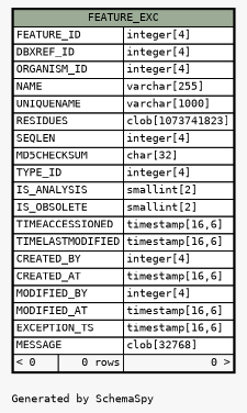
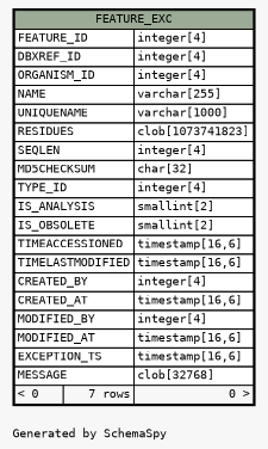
  digraph {
    bgcolor="#f7f7f7"
    fontname="DejaVu Sans Mono"
    fontsize=11
    label="\nGenerated by SchemaSpy"
    labeljust=l
    nodesep=0.18
    rankdir=RL
    ranksep=0.46
-   n1 [fontname="DejaVu Sans Mono" fontsize=11 label=<     <TABLE BORDER="2" CELLBORDER="1" CELLSPACING="0" BGCOLOR="#ffffff">       <TR><TD COLSPAN="3" BGCOLOR="#9bab96" ALIGN="CENTER">FEATURE_EXC</TD></TR>       <TR><TD PORT="FEATURE_ID" COLSPAN="2" ALIGN="LEFT">FEATURE_ID</TD><TD PORT="FEATURE_ID.type" ALIGN="LEFT">integer[4]</TD></TR>       <TR><TD PORT="DBXREF_ID" COLSPAN="2" ALIGN="LEFT">DBXREF_ID</TD><TD PORT="DBXREF_ID.type" ALIGN="LEFT">integer[4]</TD></TR>       <TR><TD PORT="ORGANISM_ID" COLSPAN="2" ALIGN="LEFT">ORGANISM_ID</TD><TD PORT="ORGANISM_ID.type" ALIGN="LEFT">integer[4]</TD></TR>       <TR><TD PORT="NAME" COLSPAN="2" ALIGN="LEFT">NAME</TD><TD PORT="NAME.type" ALIGN="LEFT">varchar[255]</TD></TR>       <TR><TD PORT="UNIQUENAME" COLSPAN="2" ALIGN="LEFT">UNIQUENAME</TD><TD PORT="UNIQUENAME.type" ALIGN="LEFT">varchar[1000]</TD></TR>       <TR><TD PORT="RESIDUES" COLSPAN="2" ALIGN="LEFT">RESIDUES</TD><TD PORT="RESIDUES.type" ALIGN="LEFT">clob[1073741823]</TD></TR>       <TR><TD PORT="SEQLEN" COLSPAN="2" ALIGN="LEFT">SEQLEN</TD><TD PORT="SEQLEN.type" ALIGN="LEFT">integer[4]</TD></TR>       <TR><TD PORT="MD5CHECKSUM" COLSPAN="2" ALIGN="LEFT">MD5CHECKSUM</TD><TD PORT="MD5CHECKSUM.type" ALIGN="LEFT">char[32]</TD></TR>       <TR><TD PORT="TYPE_ID" COLSPAN="2" ALIGN="LEFT">TYPE_ID</TD><TD PORT="TYPE_ID.type" ALIGN="LEFT">integer[4]</TD></TR>       <TR><TD PORT="IS_ANALYSIS" COLSPAN="2" ALIGN="LEFT">IS_ANALYSIS</TD><TD PORT="IS_ANALYSIS.type" ALIGN="LEFT">smallint[2]</TD></TR>       <TR><TD PORT="IS_OBSOLETE" COLSPAN="2" ALIGN="LEFT">IS_OBSOLETE</TD><TD PORT="IS_OBSOLETE.type" ALIGN="LEFT">smallint[2]</TD></TR>       <TR><TD PORT="TIMEACCESSIONED" COLSPAN="2" ALIGN="LEFT">TIMEACCESSIONED</TD><TD PORT="TIMEACCESSIONED.type" ALIGN="LEFT">timestamp[16,6]</TD></TR>       <TR><TD PORT="TIMELASTMODIFIED" COLSPAN="2" ALIGN="LEFT">TIMELASTMODIFIED</TD><TD PORT="TIMELASTMODIFIED.type" ALIGN="LEFT">timestamp[16,6]</TD></TR>       <TR><TD PORT="CREATED_BY" COLSPAN="2" ALIGN="LEFT">CREATED_BY</TD><TD PORT="CREATED_BY.type" ALIGN="LEFT">integer[4]</TD></TR>       <TR><TD PORT="CREATED_AT" COLSPAN="2" ALIGN="LEFT">CREATED_AT</TD><TD PORT="CREATED_AT.type" ALIGN="LEFT">timestamp[16,6]</TD></TR>       <TR><TD PORT="MODIFIED_BY" COLSPAN="2" ALIGN="LEFT">MODIFIED_BY</TD><TD PORT="MODIFIED_BY.type" ALIGN="LEFT">integer[4]</TD></TR>       <TR><TD PORT="MODIFIED_AT" COLSPAN="2" ALIGN="LEFT">MODIFIED_AT</TD><TD PORT="MODIFIED_AT.type" ALIGN="LEFT">timestamp[16,6]</TD></TR>       <TR><TD PORT="EXCEPTION_TS" COLSPAN="2" ALIGN="LEFT">EXCEPTION_TS</TD><TD PORT="EXCEPTION_TS.type" ALIGN="LEFT">timestamp[16,6]</TD></TR>       <TR><TD PORT="MESSAGE" COLSPAN="2" ALIGN="LEFT">MESSAGE</TD><TD PORT="MESSAGE.type" ALIGN="LEFT">clob[32768]</TD></TR>       <TR><TD ALIGN="LEFT" BGCOLOR="#f7f7f7">&lt; 0</TD><TD ALIGN="RIGHT" BGCOLOR="#f7f7f7">0 rows</TD><TD ALIGN="RIGHT" BGCOLOR="#f7f7f7">0 &gt;</TD></TR>     </TABLE>> shape=plaintext]
+   n1 [fontname="DejaVu Sans Mono" fontsize=11 label=<     <TABLE BORDER="2" CELLBORDER="1" CELLSPACING="0" BGCOLOR="#ffffff">       <TR><TD COLSPAN="3" BGCOLOR="#9bab96" ALIGN="CENTER">FEATURE_EXC</TD></TR>       <TR><TD PORT="FEATURE_ID" COLSPAN="2" ALIGN="LEFT">FEATURE_ID</TD><TD PORT="FEATURE_ID.type" ALIGN="LEFT">integer[4]</TD></TR>       <TR><TD PORT="DBXREF_ID" COLSPAN="2" ALIGN="LEFT">DBXREF_ID</TD><TD PORT="DBXREF_ID.type" ALIGN="LEFT">integer[4]</TD></TR>       <TR><TD PORT="ORGANISM_ID" COLSPAN="2" ALIGN="LEFT">ORGANISM_ID</TD><TD PORT="ORGANISM_ID.type" ALIGN="LEFT">integer[4]</TD></TR>       <TR><TD PORT="NAME" COLSPAN="2" ALIGN="LEFT">NAME</TD><TD PORT="NAME.type" ALIGN="LEFT">varchar[255]</TD></TR>       <TR><TD PORT="UNIQUENAME" COLSPAN="2" ALIGN="LEFT">UNIQUENAME</TD><TD PORT="UNIQUENAME.type" ALIGN="LEFT">varchar[1000]</TD></TR>       <TR><TD PORT="RESIDUES" COLSPAN="2" ALIGN="LEFT">RESIDUES</TD><TD PORT="RESIDUES.type" ALIGN="LEFT">clob[1073741823]</TD></TR>       <TR><TD PORT="SEQLEN" COLSPAN="2" ALIGN="LEFT">SEQLEN</TD><TD PORT="SEQLEN.type" ALIGN="LEFT">integer[4]</TD></TR>       <TR><TD PORT="MD5CHECKSUM" COLSPAN="2" ALIGN="LEFT">MD5CHECKSUM</TD><TD PORT="MD5CHECKSUM.type" ALIGN="LEFT">char[32]</TD></TR>       <TR><TD PORT="TYPE_ID" COLSPAN="2" ALIGN="LEFT">TYPE_ID</TD><TD PORT="TYPE_ID.type" ALIGN="LEFT">integer[4]</TD></TR>       <TR><TD PORT="IS_ANALYSIS" COLSPAN="2" ALIGN="LEFT">IS_ANALYSIS</TD><TD PORT="IS_ANALYSIS.type" ALIGN="LEFT">smallint[2]</TD></TR>       <TR><TD PORT="IS_OBSOLETE" COLSPAN="2" ALIGN="LEFT">IS_OBSOLETE</TD><TD PORT="IS_OBSOLETE.type" ALIGN="LEFT">smallint[2]</TD></TR>       <TR><TD PORT="TIMEACCESSIONED" COLSPAN="2" ALIGN="LEFT">TIMEACCESSIONED</TD><TD PORT="TIMEACCESSIONED.type" ALIGN="LEFT">timestamp[16,6]</TD></TR>       <TR><TD PORT="TIMELASTMODIFIED" COLSPAN="2" ALIGN="LEFT">TIMELASTMODIFIED</TD><TD PORT="TIMELASTMODIFIED.type" ALIGN="LEFT">timestamp[16,6]</TD></TR>       <TR><TD PORT="CREATED_BY" COLSPAN="2" ALIGN="LEFT">CREATED_BY</TD><TD PORT="CREATED_BY.type" ALIGN="LEFT">integer[4]</TD></TR>       <TR><TD PORT="CREATED_AT" COLSPAN="2" ALIGN="LEFT">CREATED_AT</TD><TD PORT="CREATED_AT.type" ALIGN="LEFT">timestamp[16,6]</TD></TR>       <TR><TD PORT="MODIFIED_BY" COLSPAN="2" ALIGN="LEFT">MODIFIED_BY</TD><TD PORT="MODIFIED_BY.type" ALIGN="LEFT">integer[4]</TD></TR>       <TR><TD PORT="MODIFIED_AT" COLSPAN="2" ALIGN="LEFT">MODIFIED_AT</TD><TD PORT="MODIFIED_AT.type" ALIGN="LEFT">timestamp[16,6]</TD></TR>       <TR><TD PORT="EXCEPTION_TS" COLSPAN="2" ALIGN="LEFT">EXCEPTION_TS</TD><TD PORT="EXCEPTION_TS.type" ALIGN="LEFT">timestamp[16,6]</TD></TR>       <TR><TD PORT="MESSAGE" COLSPAN="2" ALIGN="LEFT">MESSAGE</TD><TD PORT="MESSAGE.type" ALIGN="LEFT">clob[32768]</TD></TR>       <TR><TD ALIGN="LEFT" BGCOLOR="#f7f7f7">&lt; 0</TD><TD ALIGN="RIGHT" BGCOLOR="#f7f7f7">7 rows</TD><TD ALIGN="RIGHT" BGCOLOR="#f7f7f7">0 &gt;</TD></TR>     </TABLE>> shape=plaintext]
  }
